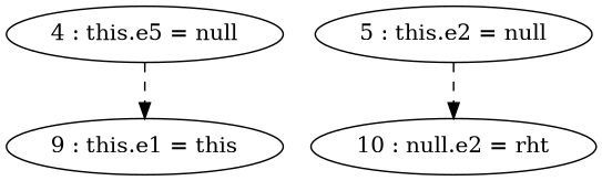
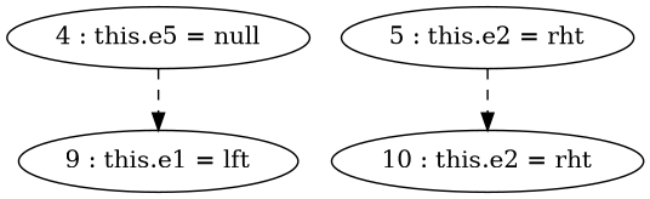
  digraph {
    edge [style=dashed]
    n1 [label="4 : this.e5 = null"]
-   "9 : this.e1 = lft" [label="9 : this.e1 = this"]
-   "5 : this.e2 = null"
-   "10 : this.e2 = rht" [label="10 : null.e2 = rht"]
+   "9 : this.e1 = lft"
+   "5 : this.e2 = null" [label="5 : this.e2 = rht"]
+   "10 : this.e2 = rht"
    n1 -> "9 : this.e1 = lft"
    "5 : this.e2 = null" -> "10 : this.e2 = rht"
  }
